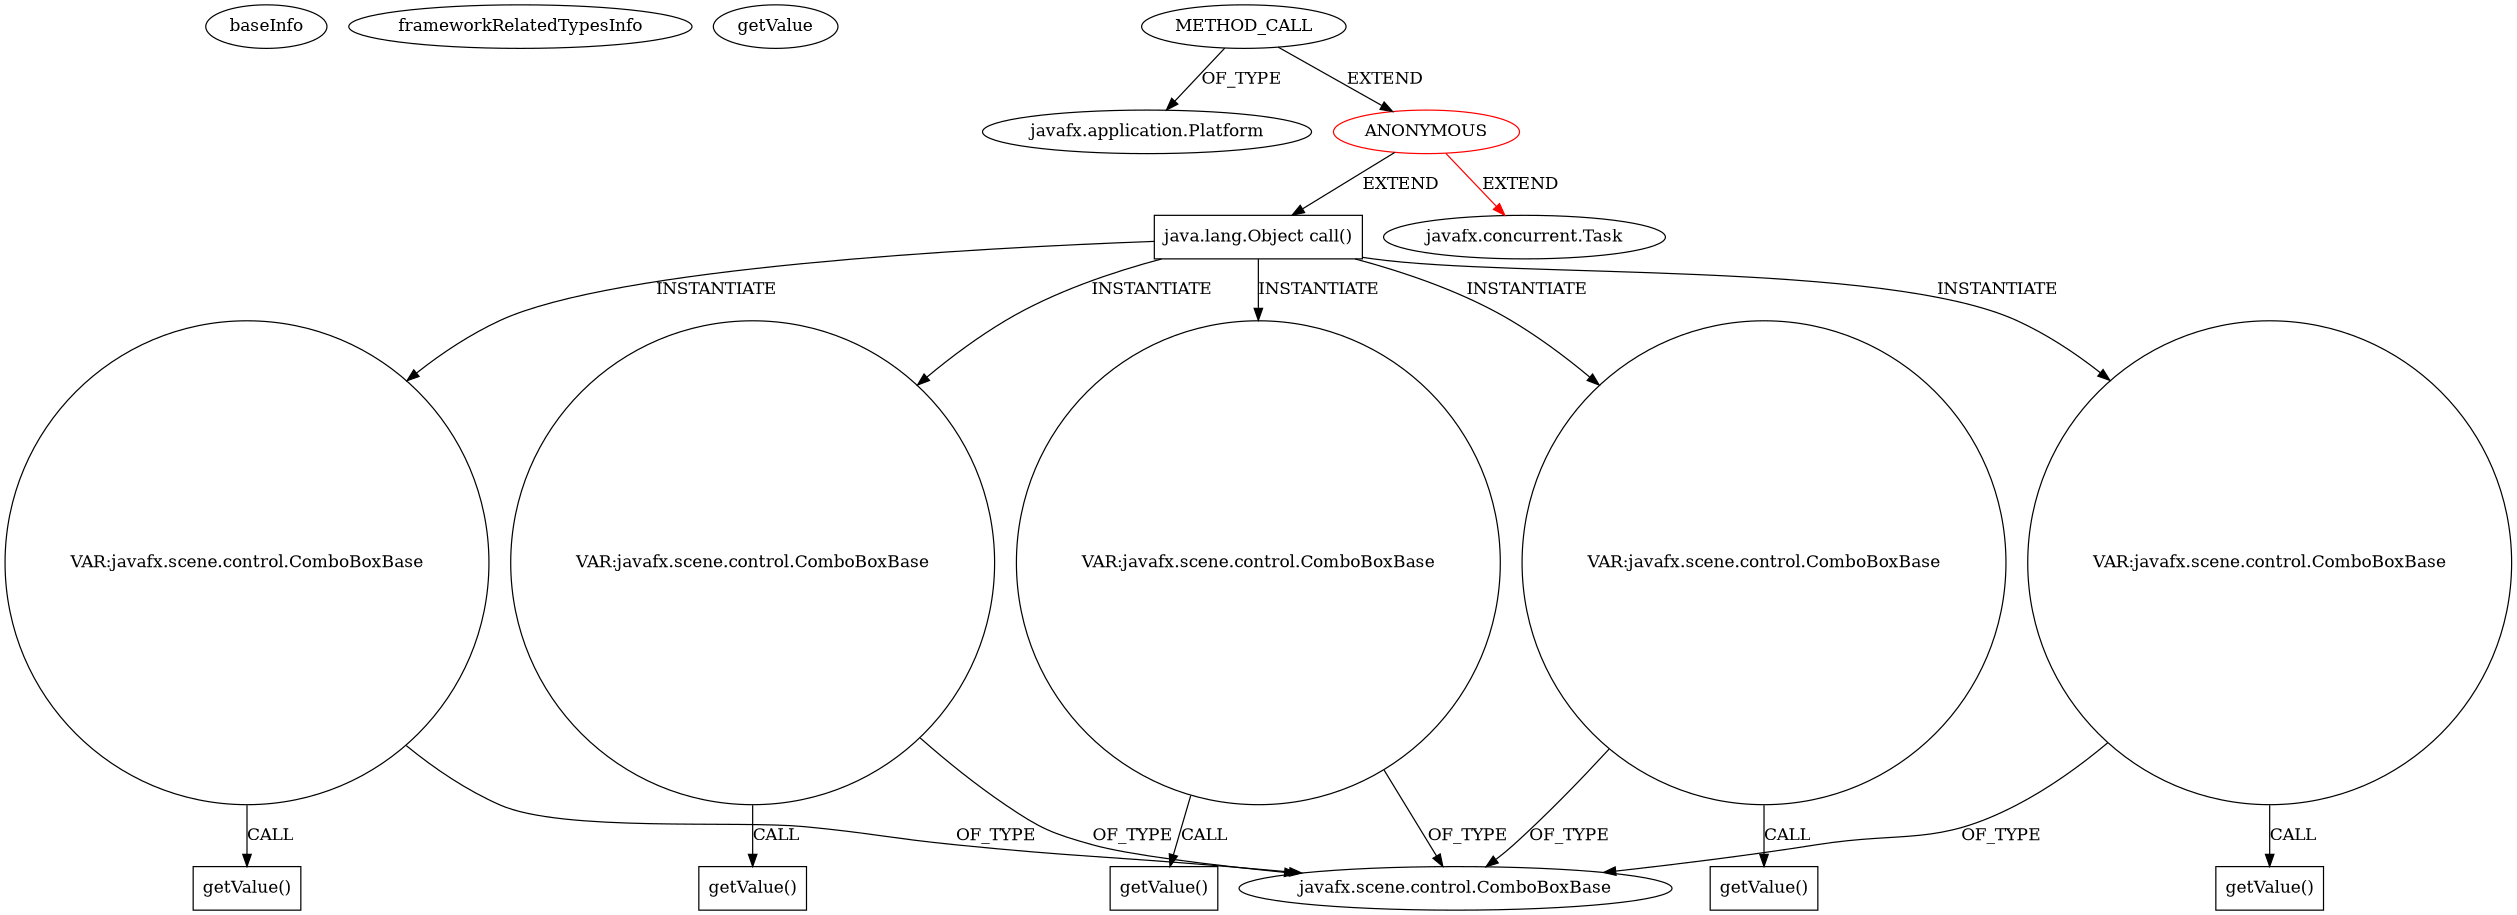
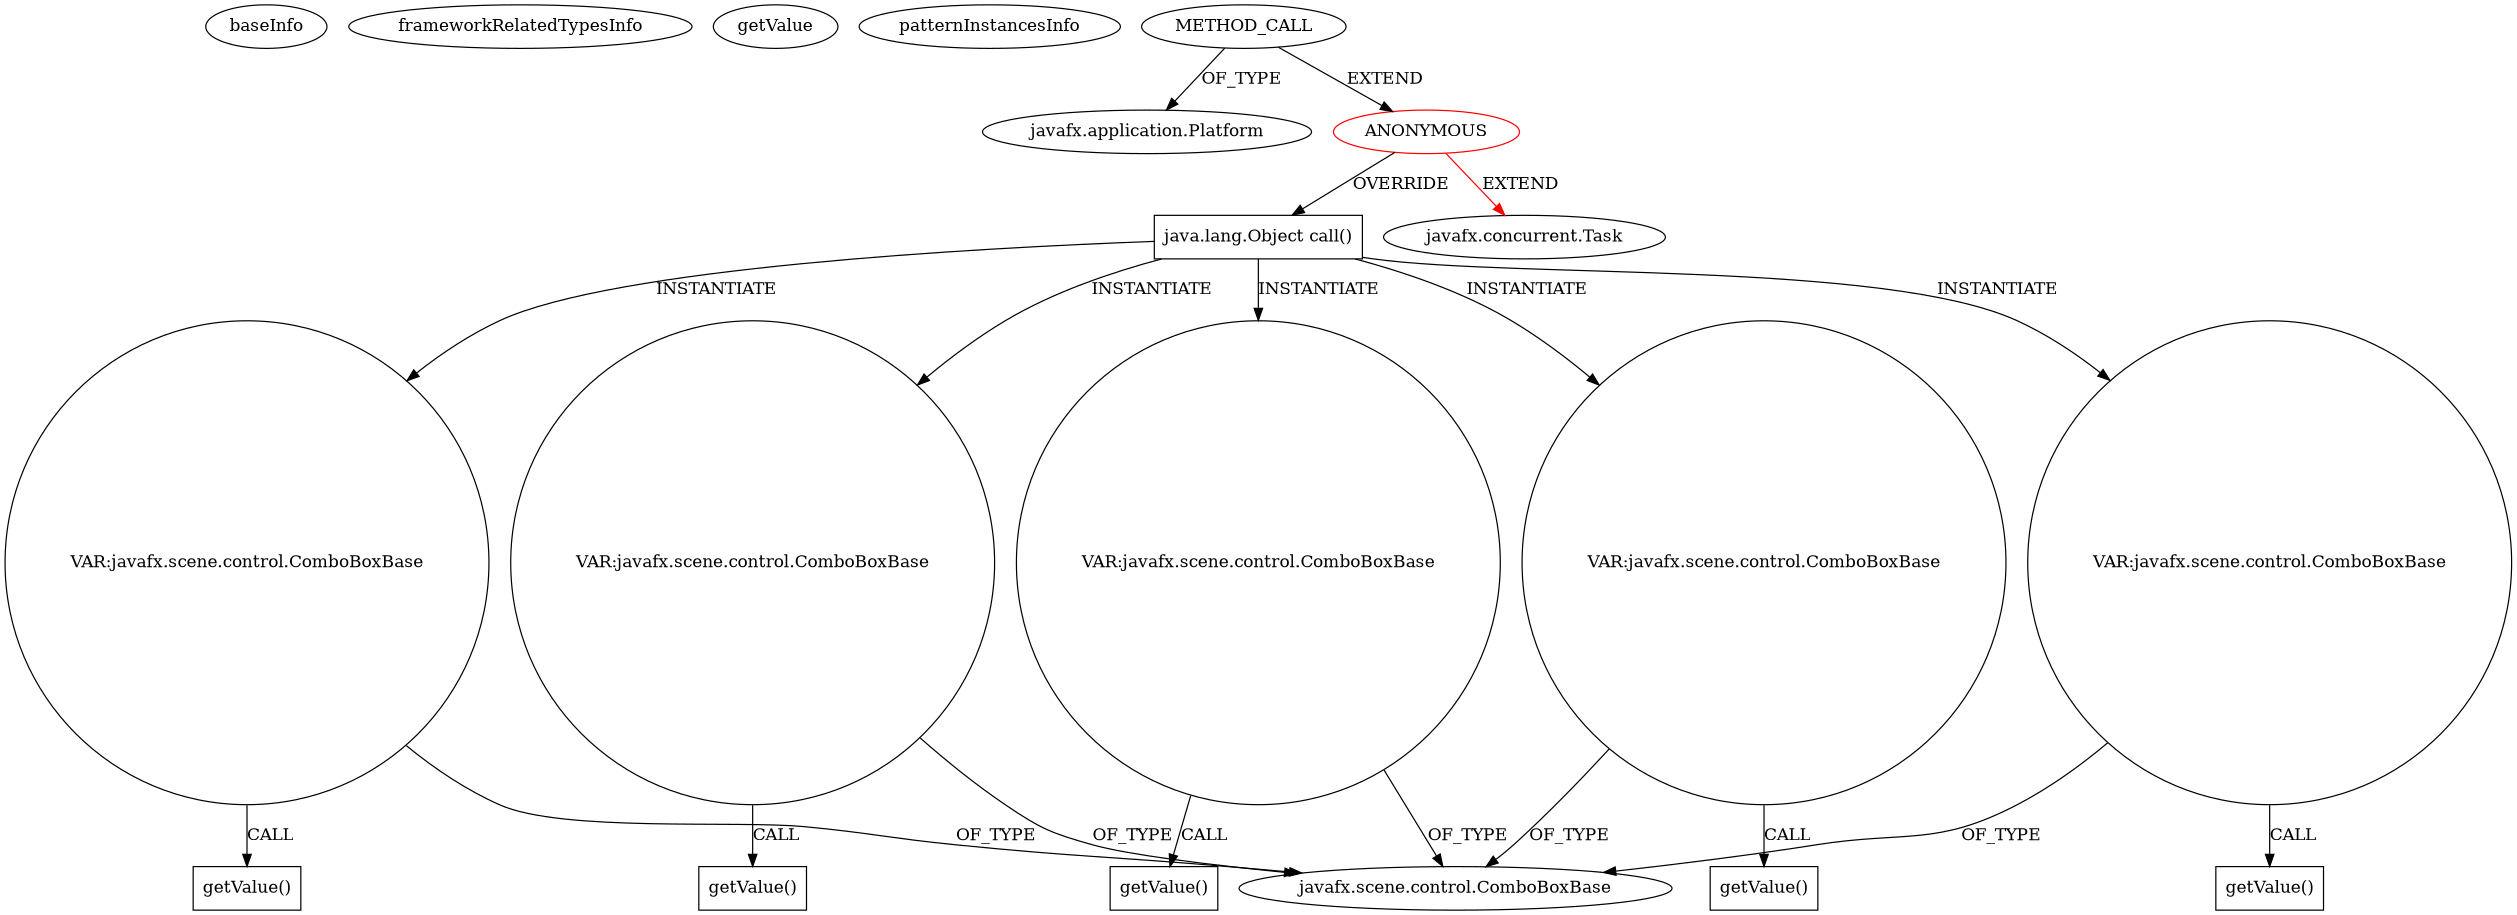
  digraph {
    node [isFrameworkType=false vertexType=VARIABLE_EXPRESION]
    baseInfo [category=pattern graphId=808 isAnonymous=true possibleRelation=false isFrameworkType="" vertexType=""]
    frameworkRelatedTypesInfo [0="javafx.concurrent.Task" isFrameworkType="" vertexType=""]
    n3 [frequency=2.0 label=getValue patternRootClient=0 isFrameworkType="" vertexType=""]
+   patternInstancesInfo [0="tchovanak-DBS_projekt~/tchovanak-DBS_projekt/DBS_projekt-master/src/sk/fiit/tomas/chovanak/dbs/gui/ViewController.java~void zobrazZamestnanec()~4513" 1="tchovanak-DBS_projekt~/tchovanak-DBS_projekt/DBS_projekt-master/src/sk/fiit/tomas/chovanak/dbs/gui/ViewController.java~void updateDataEmployee()~4515" isFrameworkType="" vertexType=""]
    n5 [label="javafx.application.Platform" vertexType=FRAMEWORK_CLASS_TYPE]
    n6 [label=METHOD_CALL vertexType=OUTSIDE_CALL]
    n7 [color=red label=ANONYMOUS vertexType=ROOT_ANONYMOUS_DECLARATION]
    n8 [label="java.lang.Object call()" shape=box vertexType=OVERRIDING_METHOD_DECLARATION]
    n9 [label="javafx.concurrent.Task" vertexType=FRAMEWORK_CLASS_TYPE]
    n10 [label="VAR:javafx.scene.control.ComboBoxBase" shape=circle]
    n11 [label="VAR:javafx.scene.control.ComboBoxBase" shape=circle]
    n12 [label="VAR:javafx.scene.control.ComboBoxBase" shape=circle]
    n13 [label="VAR:javafx.scene.control.ComboBoxBase" shape=circle]
    n14 [label="VAR:javafx.scene.control.ComboBoxBase" shape=circle]
    n15 [label="javafx.scene.control.ComboBoxBase" vertexType=FRAMEWORK_CLASS_TYPE]
    n16 [label="getValue()" shape=box vertexType=INSIDE_CALL]
    n17 [label="getValue()" shape=box vertexType=INSIDE_CALL]
    n18 [label="getValue()" shape=box vertexType=INSIDE_CALL]
    n19 [label="getValue()" shape=box vertexType=INSIDE_CALL]
    n20 [label="getValue()" shape=box vertexType=INSIDE_CALL]
    n6 -> n5 [label=OF_TYPE]
    n6 -> n7 [label=EXTEND]
-   n7 -> n8 [label=EXTEND]
+   n7 -> n8 [label=OVERRIDE]
    n7 -> n9 [color=red label=EXTEND]
    n8 -> n10 [label=INSTANTIATE]
    n8 -> n11 [label=INSTANTIATE]
    n8 -> n12 [label=INSTANTIATE]
    n8 -> n13 [label=INSTANTIATE]
    n8 -> n14 [label=INSTANTIATE]
    n10 -> n15 [label=OF_TYPE]
    n10 -> n16 [label=CALL]
    n11 -> n15 [label=OF_TYPE]
    n11 -> n17 [label=CALL]
    n12 -> n15 [label=OF_TYPE]
    n12 -> n18 [label=CALL]
    n13 -> n15 [label=OF_TYPE]
    n13 -> n19 [label=CALL]
    n14 -> n15 [label=OF_TYPE]
    n14 -> n20 [label=CALL]
  }
